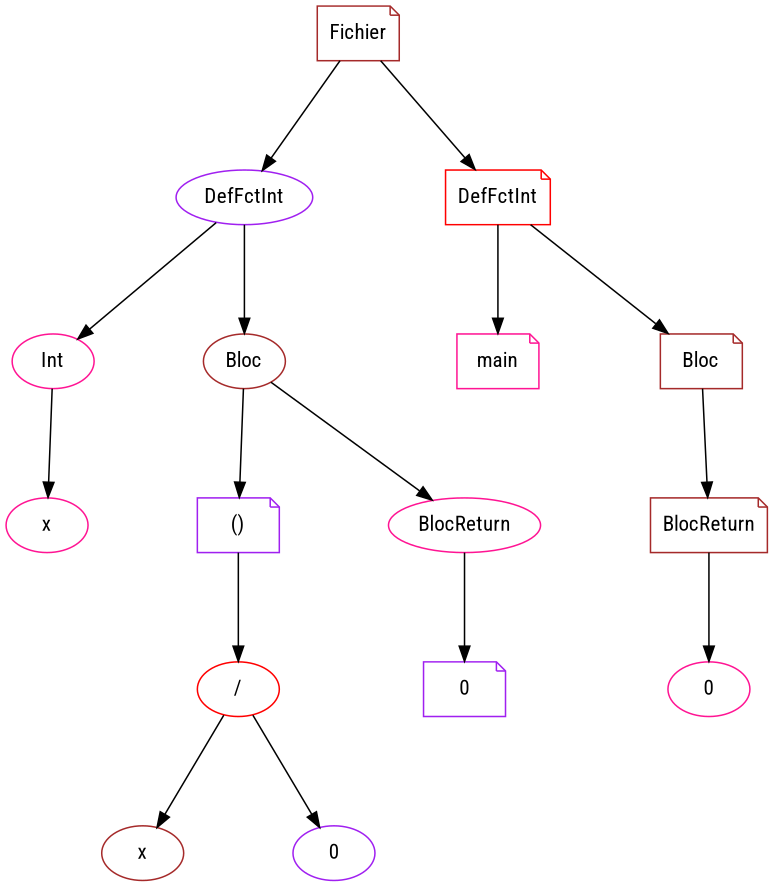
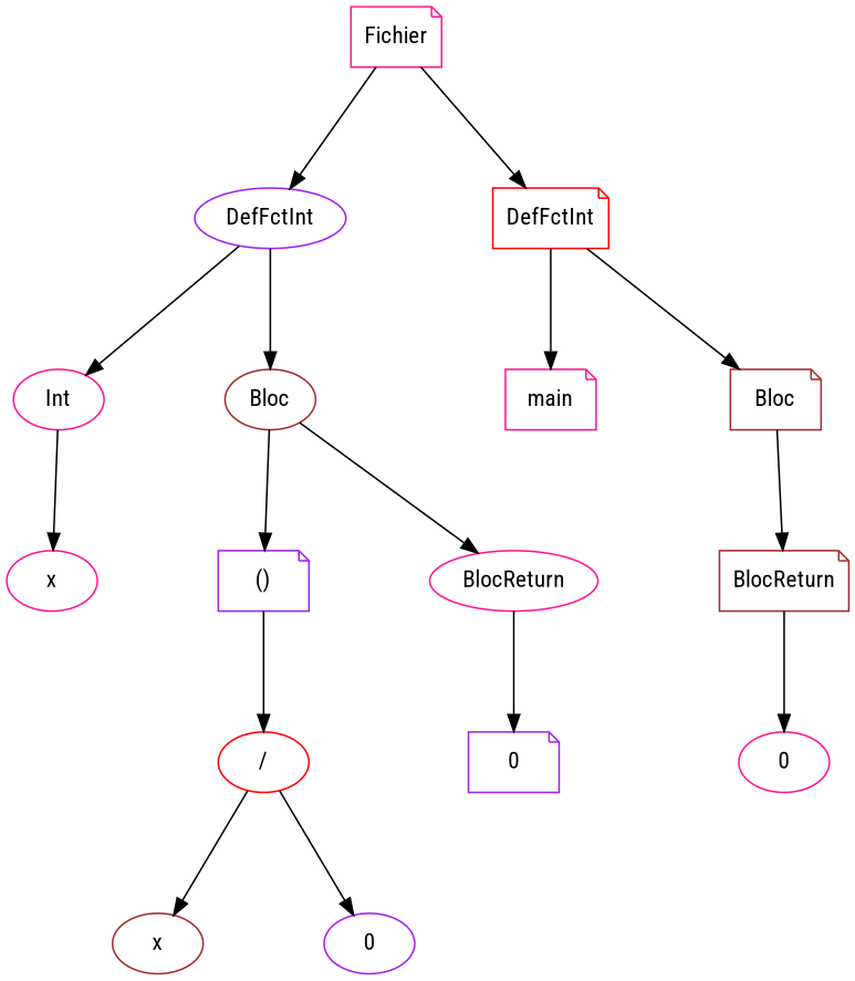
  digraph {
    fontname="Roboto Condensed"
    nodesep=1
    ranksep=1
    node [color=brown fontname="Roboto Condensed" shape=ellipse]
    edge [fontname="Roboto Condensed"]
-   n1 [label=Fichier shape=note]
+   n1 [color=deeppink label=Fichier shape=note]
    n2 [color=purple label=DefFctInt]
    n3 [color=red label=DefFctInt shape=note]
    n4 [color=deeppink label=Int]
    n5 [label=Bloc]
    n6 [color=deeppink label=main shape=note]
    n7 [label=Bloc shape=note]
    n8 [color=deeppink label=x]
    n9 [color=purple label="()" shape=note]
    n10 [color=deeppink label=BlocReturn]
    n11 [color=red label="/"]
    n12 [color=purple label=0 shape=note]
    n13 [label=x]
    n14 [color=purple label=0]
    n15 [label=BlocReturn shape=note]
    n16 [color=deeppink label=0]
    n1 -> n2
    n1 -> n3
    n2 -> n4
    n2 -> n5
    n3 -> n6
    n3 -> n7
    n4 -> n8
    n5 -> n9
    n5 -> n10
    n7 -> n15
    n9 -> n11
    n10 -> n12
    n11 -> n13
    n11 -> n14
    n15 -> n16
  }
